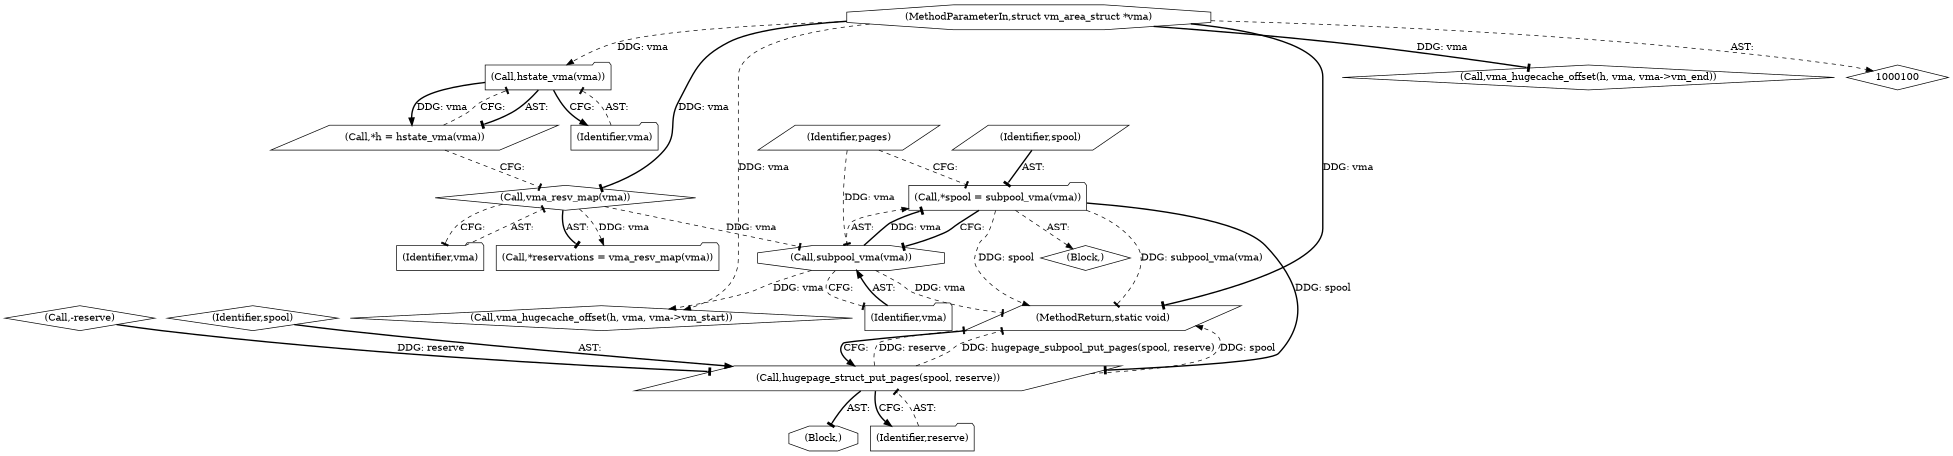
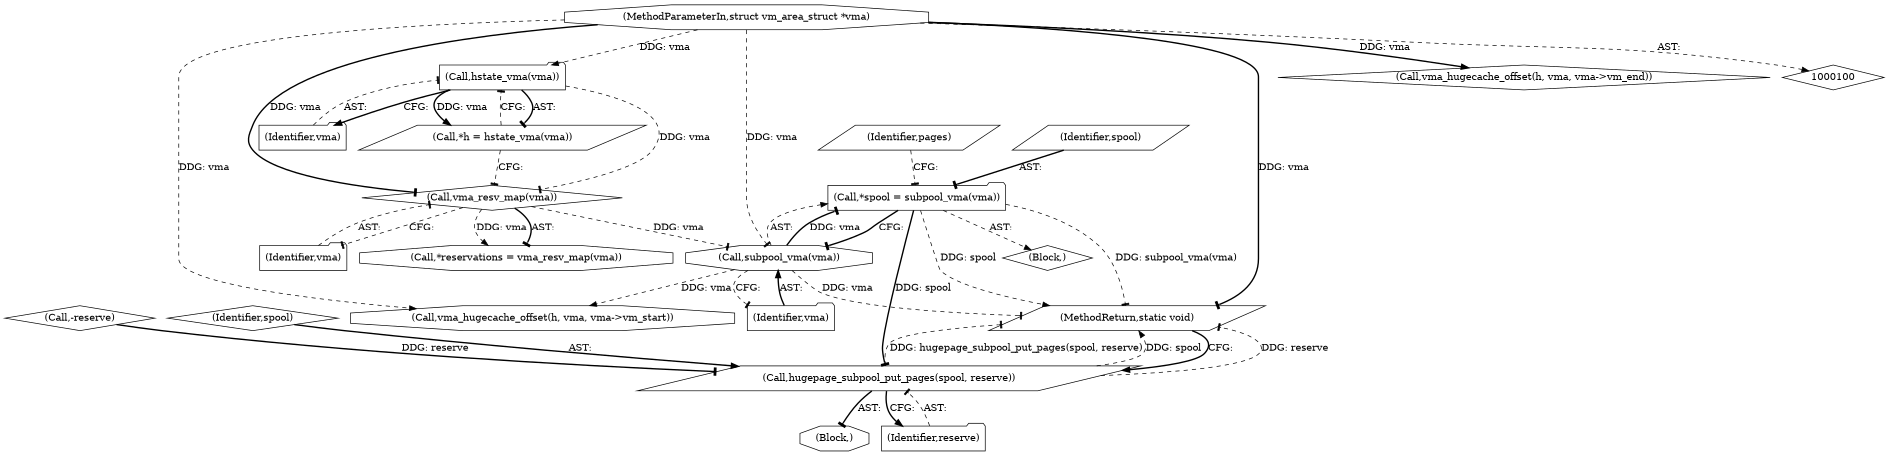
  digraph {
    node [shape=folder]
    edge [arrowhead=tee style=dashed]
    n1 [label="(Call,*spool = subpool_vma(vma))"]
    n2 [label="(Call,subpool_vma(vma))" shape=octagon]
-   n3 [label="(Call,hugepage_struct_put_pages(spool, reserve))" shape=parallelogram]
+   n3 [label="(Call,hugepage_subpool_put_pages(spool, reserve))" shape=parallelogram]
    n4 [label="(Block,)" shape=diamond]
    n5 [label="(MethodReturn,static void)" shape=parallelogram]
-   n6 [label="(Call,vma_hugecache_offset(h, vma, vma->vm_start))" shape=diamond]
+   n6 [label="(Call,vma_hugecache_offset(h, vma, vma->vm_start))" shape=octagon]
    n7 [label="(Identifier,vma)"]
    n8 [label="(Block,)" shape=octagon]
    n9 [label="(Identifier,reserve)"]
    n10 [label="(Call,vma_resv_map(vma))" shape=diamond]
    n11 [label="(Identifier,vma)"]
-   n12 [label="(Call,*reservations = vma_resv_map(vma))"]
+   n12 [label="(Call,*reservations = vma_resv_map(vma))" shape=octagon]
    n13 [label="(Call,hstate_vma(vma))"]
    n14 [label="(Identifier,vma)"]
    n15 [label="(Call,*h = hstate_vma(vma))" shape=parallelogram]
    n16 [label="(MethodParameterIn,struct vm_area_struct *vma)" shape=octagon]
    n17 [label="(Call,vma_hugecache_offset(h, vma, vma->vm_end))" shape=diamond]
    1000100 [shape=diamond]
    n19 [label="(Identifier,spool)" shape=parallelogram]
    n20 [label="(Call,-reserve)" shape=diamond]
    n21 [label="(Identifier,pages)" shape=parallelogram]
    n22 [label="(Identifier,spool)" shape=diamond]
    n1 -> n2 [label="CFG: " style=bold]
    n1 -> n3 [label="DDG: spool" style=bold]
    n1 -> n4 [arrowhead=normal label="AST: "]
    n1 -> n5 [arrowhead=normal label="DDG: spool"]
    n1 -> n5 [label="DDG: subpool_vma(vma)"]
    n2 -> n1 [arrowhead=normal label="AST: "]
    n2 -> n1 [label="DDG: vma" style=bold]
    n2 -> n5 [label="DDG: vma"]
    n2 -> n6 [arrowhead=normal label="DDG: vma"]
    n2 -> n7 [label="CFG: "]
    n3 -> n5 [label="DDG: reserve"]
    n3 -> n5 [label="DDG: hugepage_subpool_put_pages(spool, reserve)"]
    n3 -> n5 [arrowhead=normal label="DDG: spool"]
    n3 -> n8 [label="AST: " style=bold]
    n3 -> n9 [arrowhead=normal label="CFG: " style=bold]
    n5 -> n3 [arrowhead=normal label="CFG: " style=bold]
    n7 -> n2 [arrowhead=normal label="AST: " style=bold]
    n9 -> n3 [label="AST: "]
    n10 -> n2 [label="DDG: vma"]
    n10 -> n11 [label="CFG: "]
    n10 -> n12 [label="AST: " style=bold]
    n10 -> n12 [arrowhead=normal label="DDG: vma"]
    n11 -> n10 [label="AST: "]
+   n13 -> n10 [label="DDG: vma"]
    n13 -> n14 [arrowhead=normal label="CFG: " style=bold]
    n13 -> n15 [label="AST: " style=bold]
    n13 -> n15 [arrowhead=normal label="DDG: vma" style=bold]
    n14 -> n13 [label="AST: "]
    n15 -> n10 [label="CFG: "]
    n15 -> n13 [label="CFG: "]
-   n21 -> n2 [label="DDG: vma"]
+   n16 -> n2 [label="DDG: vma"]
    n16 -> n5 [label="DDG: vma" style=bold]
    n16 -> n6 [arrowhead=normal label="DDG: vma"]
    n16 -> n10 [label="DDG: vma" style=bold]
    n16 -> n13 [arrowhead=normal label="DDG: vma"]
-   n16 -> n17 [label="DDG: vma" style=bold]
+   n16 -> n17 [arrowhead=normal label="DDG: vma" style=bold]
    n16 -> 1000100 [arrowhead=normal label="AST: "]
    n19 -> n1 [label="AST: " style=bold]
    n20 -> n3 [label="DDG: reserve" style=bold]
    n21 -> n1 [label="CFG: "]
    n22 -> n3 [arrowhead=normal label="AST: " style=bold]
  }
